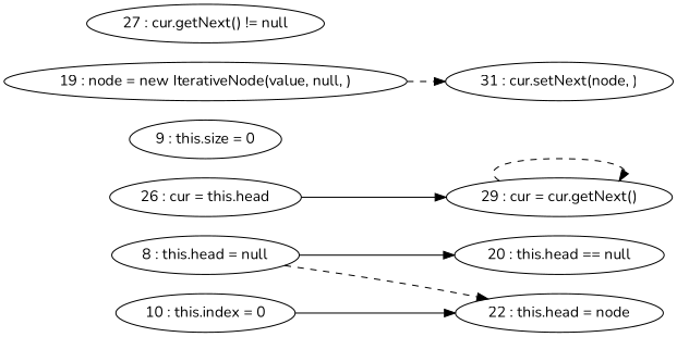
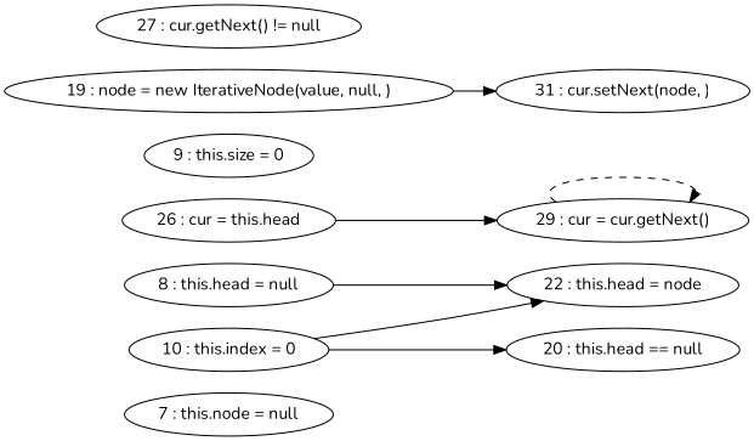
  digraph {
    fontname=Nunito
    rankdir=LR
    node [fontname=Nunito]
    edge [fontname=Nunito]
+   "7 : this.node = null"
    "8 : this.head = null"
    "20 : this.head == null"
    "22 : this.head = node"
    "26 : cur = this.head"
    "29 : cur = cur.getNext()"
    "9 : this.size = 0"
    "10 : this.index = 0"
    "19 : node = new IterativeNode(value, null, )"
    "31 : cur.setNext(node, )"
    "27 : cur.getNext() != null"
-   "8 : this.head = null" -> "20 : this.head == null"
-   "8 : this.head = null" -> "22 : this.head = node" [style=dashed]
+   "10 : this.index = 0" -> "20 : this.head == null"
+   "8 : this.head = null" -> "22 : this.head = node" [style=solid]
    "26 : cur = this.head" -> "29 : cur = cur.getNext()" [style=solid]
    "29 : cur = cur.getNext()" -> "29 : cur = cur.getNext()" [style=dashed]
    "10 : this.index = 0" -> "22 : this.head = node"
-   "19 : node = new IterativeNode(value, null, )" -> "31 : cur.setNext(node, )" [style=dashed]
+   "19 : node = new IterativeNode(value, null, )" -> "31 : cur.setNext(node, )"
  }
